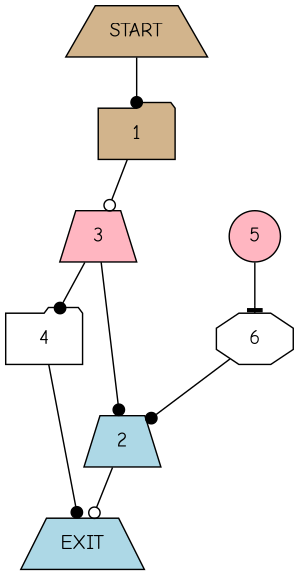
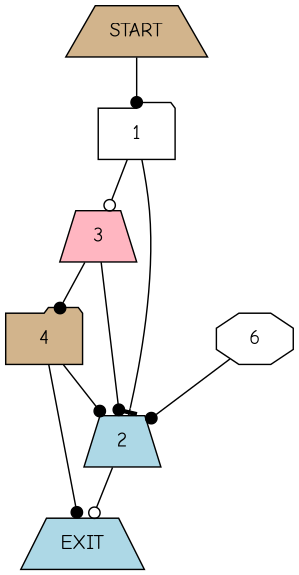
  digraph {
    fontname="Comic Neue"
    node [fillcolor=tan fontname="Comic Neue" shape=trapezium style=filled]
    edge [arrowhead=dot fontname="Comic Neue"]
    n1 [label=START]
-   1 [shape=folder]
+   1 [fillcolor=white shape=folder]
    2 [fillcolor=lightblue]
    3 [fillcolor=lightpink]
    n5 [fillcolor=lightblue label=EXIT]
-   4 [fillcolor=white shape=folder]
-   5 [fillcolor=lightpink shape=circle]
+   4 [shape=folder]
    6 [fillcolor=white shape=octagon]
    n1 -> 1
+   1 -> 2 [arrowhead=tee]
    1 -> 3 [arrowhead=odot]
    2 -> n5 [arrowhead=odot]
    3 -> 2
    3 -> 4
+   4 -> 2
    4 -> n5
-   5 -> 6 [arrowhead=tee]
    6 -> 2
  }
